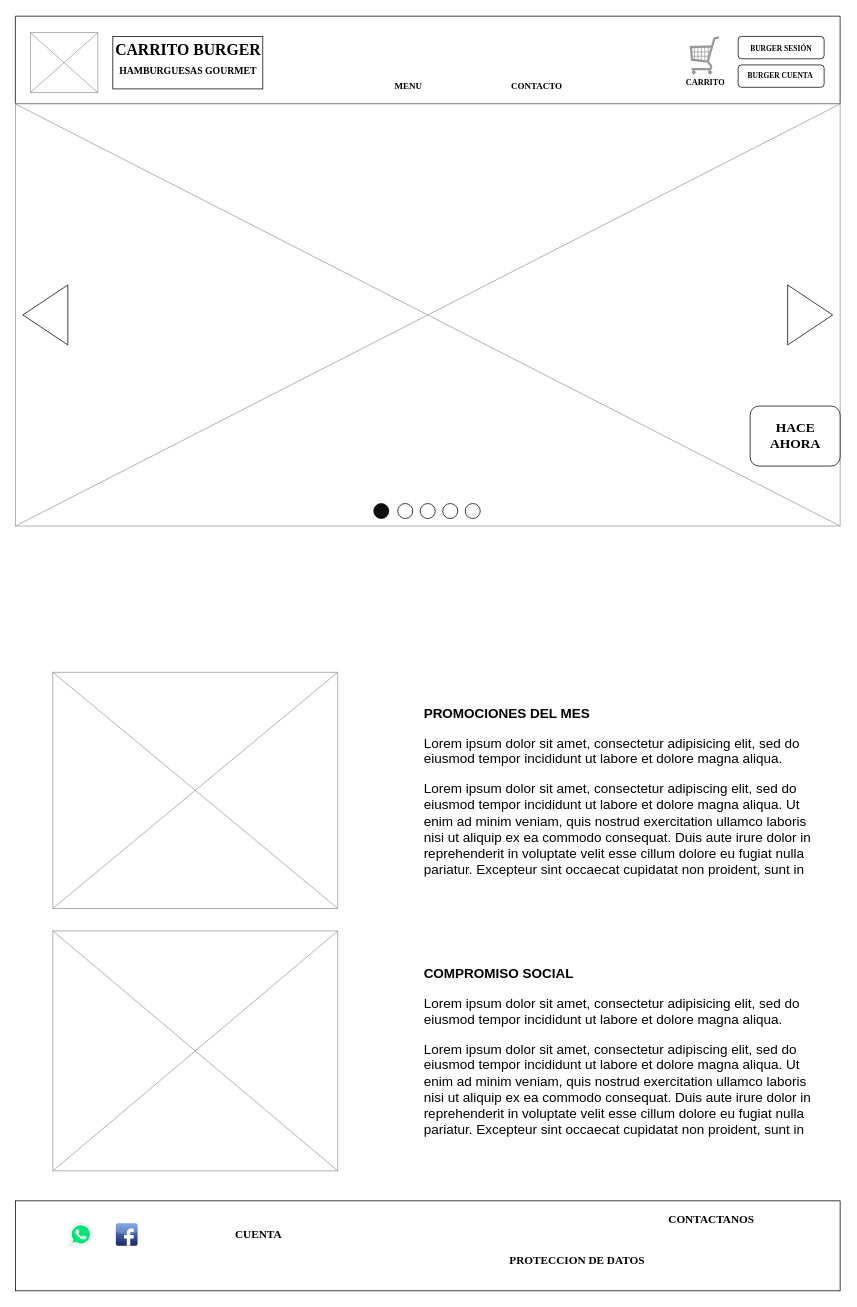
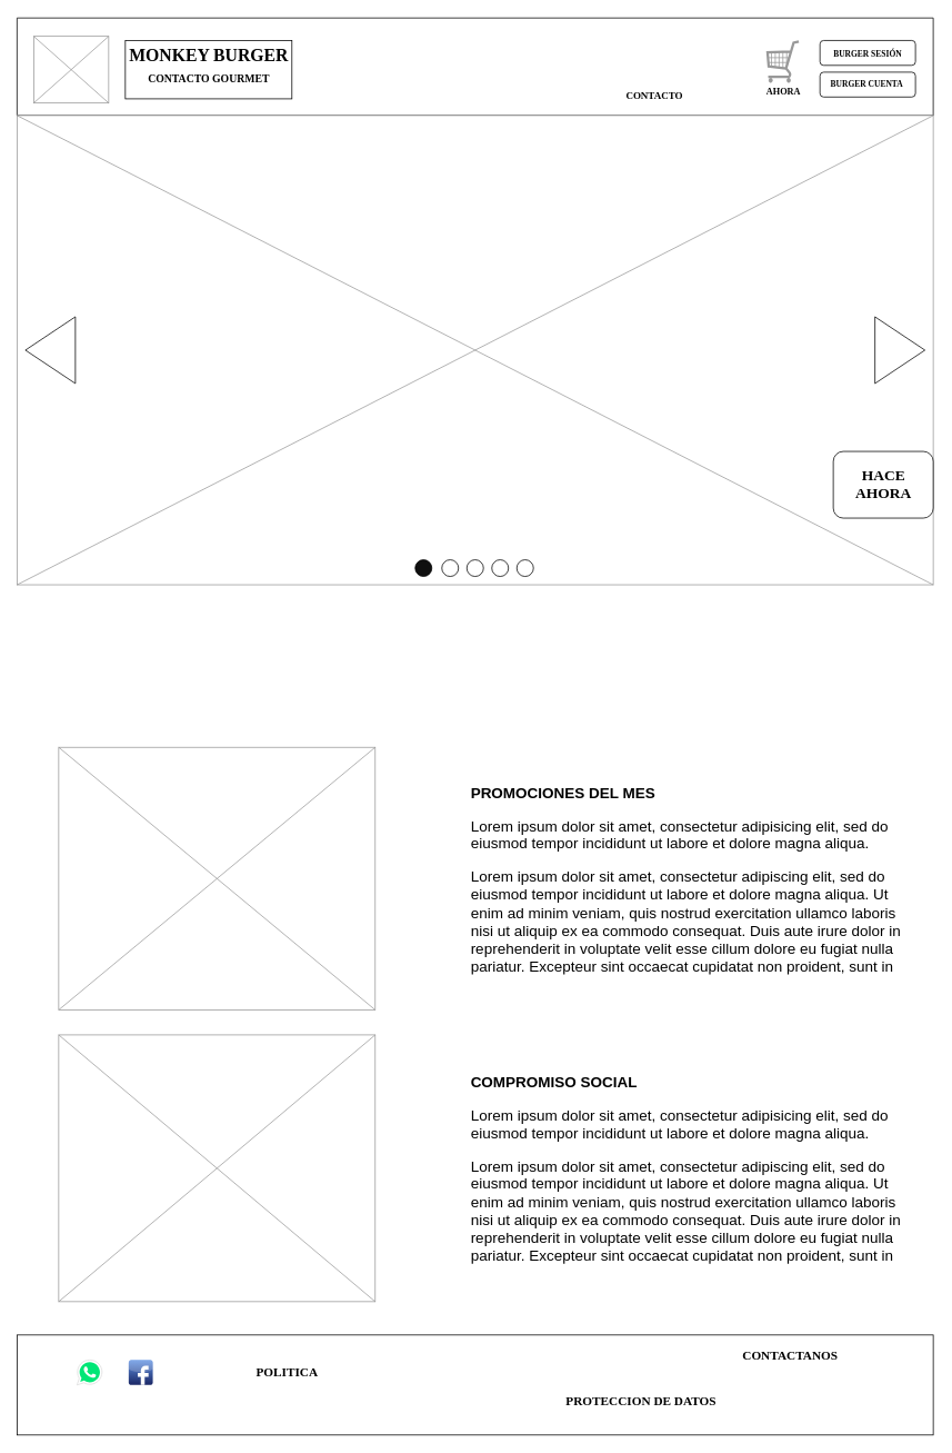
  <mxCell id="0" />
  <mxCell id="1" parent="0" />
  <mxCell id="2" value="" style="group" vertex="1" connectable="0" parent="1"><mxGeometry x="20.003" y="20.997" width="1100" height="117" as="geometry" /></mxCell>
  <mxCell id="3" value="" style="verticalLabelPosition=bottom;verticalAlign=top;html=1;shape=mxgraph.basic.rect;fillColor2=none;strokeWidth=1;size=20;indent=5;" vertex="1" parent="2"><mxGeometry width="1100" height="117" as="geometry" /></mxCell>
  <mxCell id="4" value="" style="rounded=0;whiteSpace=wrap;html=1;" vertex="1" parent="2"><mxGeometry x="130" y="27" width="200" height="70" as="geometry" /></mxCell>
- <mxCell id="5" value="&lt;h1 style=&quot;font-size: 21px;&quot;&gt;&lt;b style=&quot;font-size: 21px;&quot;&gt;&lt;font face=&quot;Tahoma&quot; style=&quot;font-size: 21px;&quot;&gt;CARRITO BURGER&lt;/font&gt;&lt;/b&gt;&lt;/h1&gt;" style="text;html=1;resizable=0;autosize=1;align=center;verticalAlign=middle;points=[];fillColor=none;strokeColor=none;rounded=0;fontSize=21;" vertex="1" parent="2"><mxGeometry x="130" y="15.5" width="200" height="60" as="geometry" /></mxCell>
- <mxCell id="6" value="&lt;b style=&quot;font-size: 13px;&quot;&gt;&lt;font style=&quot;font-size: 13px;&quot;&gt;HAMBURGUESAS GOURMET&lt;/font&gt;&lt;/b&gt;" style="text;html=1;resizable=0;autosize=1;align=center;verticalAlign=middle;points=[];fillColor=none;strokeColor=none;rounded=0;fontFamily=Tahoma;fontSize=13;" vertex="1" parent="2"><mxGeometry x="130" y="62" width="200" height="20" as="geometry" /></mxCell>
+ <mxCell id="5" value="&lt;h1 style=&quot;font-size: 21px;&quot;&gt;&lt;b style=&quot;font-size: 21px;&quot;&gt;&lt;font face=&quot;Tahoma&quot; style=&quot;font-size: 21px;&quot;&gt;MONKEY BURGER&lt;/font&gt;&lt;/b&gt;&lt;/h1&gt;" style="text;html=1;resizable=0;autosize=1;align=center;verticalAlign=middle;points=[];fillColor=none;strokeColor=none;rounded=0;fontSize=21;" vertex="1" parent="2"><mxGeometry x="130" y="15.5" width="200" height="60" as="geometry" /></mxCell>
+ <mxCell id="6" value="&lt;b style=&quot;font-size: 13px;&quot;&gt;&lt;font style=&quot;font-size: 13px;&quot;&gt;CONTACTO GOURMET&lt;/font&gt;&lt;/b&gt;" style="text;html=1;resizable=0;autosize=1;align=center;verticalAlign=middle;points=[];fillColor=none;strokeColor=none;rounded=0;fontFamily=Tahoma;fontSize=13;" vertex="1" parent="2"><mxGeometry x="130" y="62" width="200" height="20" as="geometry" /></mxCell>
  <mxCell id="7" value="" style="verticalLabelPosition=bottom;shadow=0;dashed=0;align=center;html=1;verticalAlign=top;strokeWidth=1;shape=mxgraph.mockup.graphics.simpleIcon;strokeColor=#999999;fontFamily=Tahoma;fontSize=13;fontColor=#FFFF33;" vertex="1" parent="2"><mxGeometry x="20" y="22" width="90" height="80" as="geometry" /></mxCell>
- <mxCell id="8" value="&lt;span style=&quot;font-size: 12px&quot;&gt;&lt;b&gt;MENU&lt;/b&gt;&lt;/span&gt;" style="text;html=1;resizable=0;autosize=1;align=center;verticalAlign=middle;points=[];fillColor=none;strokeColor=none;rounded=0;fontFamily=Tahoma;fontSize=13;fontColor=#000000;" vertex="1" parent="2"><mxGeometry x="499" y="82" width="50" height="20" as="geometry" /></mxCell>
- <mxCell id="9" value="&lt;span style=&quot;font-size: 12px&quot;&gt;&lt;b&gt;CONTACTO&lt;/b&gt;&lt;/span&gt;" style="text;html=1;resizable=0;autosize=1;align=center;verticalAlign=middle;points=[];fillColor=none;strokeColor=none;rounded=0;fontFamily=Tahoma;fontSize=13;fontColor=#000000;" vertex="1" parent="2"><mxGeometry x="654.67" y="83" width="80" height="20" as="geometry" /></mxCell>
+ <mxCell id="9" value="&lt;span style=&quot;font-size: 12px&quot;&gt;&lt;b&gt;CONTACTO&lt;/b&gt;&lt;/span&gt;" style="text;html=1;resizable=0;autosize=1;align=center;verticalAlign=middle;points=[];fillColor=none;strokeColor=none;rounded=0;fontFamily=Tahoma;fontSize=13;fontColor=#000000;" vertex="1" parent="2"><mxGeometry x="724.67" y="83" width="80" height="20" as="geometry" /></mxCell>
  <mxCell id="10" value="&lt;span style=&quot;font-size: 10px&quot;&gt;&lt;b style=&quot;font-size: 10px&quot;&gt;BURGER SESIÓN&lt;br style=&quot;font-size: 10px&quot;&gt;&lt;br style=&quot;font-size: 10px&quot;&gt;&lt;/b&gt;&lt;/span&gt;" style="text;html=1;resizable=0;autosize=1;align=center;verticalAlign=middle;points=[];fillColor=none;strokeColor=none;rounded=0;fontFamily=Tahoma;fontSize=10;fontColor=#000000;" vertex="1" parent="2"><mxGeometry x="971" y="34.0" width="100" height="30" as="geometry" /></mxCell>
  <mxCell id="11" value="&lt;span style=&quot;font-size: 10px&quot;&gt;&lt;b style=&quot;font-size: 10px&quot;&gt;BURGER CUENTA&lt;br style=&quot;font-size: 10px&quot;&gt;&lt;/b&gt;&lt;/span&gt;" style="text;html=1;resizable=0;autosize=1;align=center;verticalAlign=middle;points=[];fillColor=none;strokeColor=none;rounded=0;fontFamily=Tahoma;fontSize=10;fontColor=#000000;" vertex="1" parent="2"><mxGeometry x="975" y="69.5" width="90" height="20" as="geometry" /></mxCell>
  <mxCell id="12" value="" style="verticalLabelPosition=bottom;shadow=0;dashed=0;align=center;html=1;verticalAlign=top;strokeWidth=1;shape=mxgraph.mockup.misc.shoppingCart;strokeColor=#999999;fontFamily=Tahoma;fontSize=19;fontColor=#000000;" vertex="1" parent="2"><mxGeometry x="899.837" y="27.003" width="39.67" height="50.83" as="geometry" /></mxCell>
  <mxCell id="13" value="" style="rounded=1;whiteSpace=wrap;html=1;strokeColor=default;fillColor=none;" vertex="1" parent="2"><mxGeometry x="963.997" y="27.003" width="114.67" height="29.83" as="geometry" /></mxCell>
  <mxCell id="14" value="" style="rounded=1;whiteSpace=wrap;html=1;strokeColor=default;fillColor=none;" vertex="1" parent="2"><mxGeometry x="963.997" y="65.003" width="114.67" height="29.83" as="geometry" /></mxCell>
- <mxCell id="15" value="&lt;span style=&quot;font-size: 12px&quot;&gt;&lt;b style=&quot;font-size: 11px&quot;&gt;CARRITO&lt;/b&gt;&lt;/span&gt;" style="text;html=1;resizable=0;autosize=1;align=center;verticalAlign=middle;points=[];fillColor=none;strokeColor=none;rounded=0;fontFamily=Tahoma;fontSize=13;fontColor=#000000;" vertex="1" parent="2"><mxGeometry x="884.67" y="77" width="70" height="20" as="geometry" /></mxCell>
+ <mxCell id="15" value="&lt;span style=&quot;font-size: 12px&quot;&gt;&lt;b style=&quot;font-size: 11px&quot;&gt;AHORA&lt;/b&gt;&lt;/span&gt;" style="text;html=1;resizable=0;autosize=1;align=center;verticalAlign=middle;points=[];fillColor=none;strokeColor=none;rounded=0;fontFamily=Tahoma;fontSize=13;fontColor=#000000;" vertex="1" parent="2"><mxGeometry x="884.67" y="77" width="70" height="20" as="geometry" /></mxCell>
  <mxCell id="16" value="" style="verticalLabelPosition=bottom;shadow=0;dashed=0;align=center;html=1;verticalAlign=top;strokeWidth=1;shape=mxgraph.mockup.graphics.simpleIcon;strokeColor=#999999;fontFamily=Tahoma;fontSize=13;fontColor=#FFFF33;" vertex="1" parent="1"><mxGeometry y="138" width="1100" height="563" as="geometry" x="20" /></mxCell>
  <mxCell id="17" value="" style="group" vertex="1" connectable="0" parent="1"><mxGeometry x="20.003" y="1600.997" width="1100" height="120" as="geometry" /></mxCell>
  <mxCell id="18" value="" style="rounded=0;whiteSpace=wrap;html=1;fontFamily=Tahoma;fontSize=19;fontColor=#000000;" vertex="1" parent="17"><mxGeometry width="1100" height="120" as="geometry" /></mxCell>
  <mxCell id="19" value="&lt;b&gt;&lt;font style=&quot;font-size: 15px&quot;&gt;CONTACTANOS&lt;/font&gt;&lt;/b&gt;" style="text;html=1;resizable=0;autosize=1;align=center;verticalAlign=middle;points=[];fillColor=none;strokeColor=none;rounded=0;fontFamily=Tahoma;fontSize=17;fontColor=#000000;" vertex="1" parent="17"><mxGeometry x="863" y="10" width="130" height="30" as="geometry" /></mxCell>
  <mxCell id="20" value="" style="dashed=0;outlineConnect=0;html=1;align=center;labelPosition=center;verticalLabelPosition=bottom;verticalAlign=top;shape=mxgraph.weblogos.whatsapp;fillColor=#00E676;strokeColor=#dddddd;fontFamily=Tahoma;fontSize=18;fontColor=#000000;" vertex="1" parent="17"><mxGeometry x="72" y="30" width="30" height="30" as="geometry" /></mxCell>
  <mxCell id="21" value="" style="dashed=0;outlineConnect=0;html=1;align=center;labelPosition=center;verticalLabelPosition=bottom;verticalAlign=top;shape=mxgraph.webicons.facebook;fillColor=#6294E4;gradientColor=#1A2665;fontFamily=Tahoma;fontSize=18;fontColor=#000000;" vertex="1" parent="17"><mxGeometry x="134" y="30" width="29" height="30" as="geometry" /></mxCell>
  <mxCell id="22" value="" style="shape=image;html=1;verticalAlign=top;verticalLabelPosition=bottom;labelBackgroundColor=#ffffff;imageAspect=0;aspect=fixed;image=https://cdn3.iconfinder.com/data/icons/2018-social-media-logotypes/1000/2018_social_media_popular_app_logo_instagram-128.png;fontFamily=Tahoma;fontSize=18;fontColor=#000000;" vertex="1" parent="17"><mxGeometry x="196" y="30" width="30" height="30" as="geometry" /></mxCell>
- <mxCell id="23" value="&lt;b&gt;&lt;font style=&quot;font-size: 15px&quot;&gt;CUENTA&lt;/font&gt;&lt;/b&gt;" style="text;html=1;resizable=0;autosize=1;align=center;verticalAlign=middle;points=[];fillColor=none;strokeColor=none;rounded=0;fontFamily=Tahoma;fontSize=17;fontColor=#000000;" vertex="1" parent="17"><mxGeometry x="279" y="30" width="90" height="30" as="geometry" /></mxCell>
+ <mxCell id="23" value="&lt;b&gt;&lt;font style=&quot;font-size: 15px&quot;&gt;POLITICA&lt;/font&gt;&lt;/b&gt;" style="text;html=1;resizable=0;autosize=1;align=center;verticalAlign=middle;points=[];fillColor=none;strokeColor=none;rounded=0;fontFamily=Tahoma;fontSize=17;fontColor=#000000;" vertex="1" parent="17"><mxGeometry x="279" y="30" width="90" height="30" as="geometry" /></mxCell>
  <mxCell id="24" value="&lt;b&gt;&lt;font style=&quot;font-size: 15px&quot;&gt;PROTECCION DE DATOS&lt;/font&gt;&lt;/b&gt;" style="text;html=1;resizable=0;autosize=1;align=center;verticalAlign=middle;points=[];fillColor=none;strokeColor=none;rounded=0;fontFamily=Tahoma;fontSize=17;fontColor=#000000;" vertex="1" parent="17"><mxGeometry x="649" y="65" width="200" height="30" as="geometry" /></mxCell>
  <mxCell id="25" value="" style="rounded=1;whiteSpace=wrap;html=1;fontFamily=Tahoma;fontSize=10;fontColor=#000000;" vertex="1" parent="1"><mxGeometry x="1000.003" y="540.997" width="120" height="80" as="geometry" /></mxCell>
  <mxCell id="26" value="&lt;span style=&quot;font-size: 18px&quot;&gt;&lt;b&gt;HACE &lt;br&gt;AHORA&lt;/b&gt;&lt;/span&gt;" style="text;html=1;resizable=0;autosize=1;align=center;verticalAlign=middle;points=[];fillColor=none;strokeColor=none;rounded=0;fontFamily=Tahoma;fontSize=13;fontColor=#000000;" vertex="1" parent="1"><mxGeometry x="1020.003" y="560.997" width="80" height="40" as="geometry" /></mxCell>
  <mxCell id="27" value="" style="triangle;whiteSpace=wrap;html=1;" vertex="1" parent="1"><mxGeometry x="1050" y="379.5" width="60" height="80" as="geometry" /></mxCell>
  <mxCell id="28" value="" style="ellipse;whiteSpace=wrap;html=1;aspect=fixed;fillColor=#0F0F0F;" vertex="1" parent="1"><mxGeometry x="498.003" y="670.997" width="20" height="20" as="geometry" /></mxCell>
  <mxCell id="29" value="" style="ellipse;whiteSpace=wrap;html=1;aspect=fixed;" vertex="1" parent="1"><mxGeometry x="560.003" y="670.997" width="20" height="20" as="geometry" /></mxCell>
  <mxCell id="30" value="" style="ellipse;whiteSpace=wrap;html=1;aspect=fixed;" vertex="1" parent="1"><mxGeometry x="530.003" y="670.997" width="20" height="20" as="geometry" /></mxCell>
  <mxCell id="31" value="" style="ellipse;whiteSpace=wrap;html=1;aspect=fixed;" vertex="1" parent="1"><mxGeometry x="590.003" y="670.997" width="20" height="20" as="geometry" /></mxCell>
  <mxCell id="32" value="" style="ellipse;whiteSpace=wrap;html=1;aspect=fixed;" vertex="1" parent="1"><mxGeometry x="620.003" y="670.997" width="20" height="20" as="geometry" /></mxCell>
  <mxCell id="33" value="" style="triangle;whiteSpace=wrap;html=1;direction=west;" vertex="1" parent="1"><mxGeometry x="30.003" y="379.497" width="60" height="80" as="geometry" /></mxCell>
  <mxCell id="34" value="" style="verticalLabelPosition=bottom;shadow=0;dashed=0;align=center;html=1;verticalAlign=top;strokeWidth=1;shape=mxgraph.mockup.graphics.simpleIcon;strokeColor=#999999;fontFamily=Tahoma;fontSize=13;fontColor=#FFFF33;" vertex="1" parent="1"><mxGeometry x="70" y="896" width="380" height="315" as="geometry" /></mxCell>
  <mxCell id="35" value="" style="verticalLabelPosition=bottom;shadow=0;dashed=0;align=center;html=1;verticalAlign=top;strokeWidth=1;shape=mxgraph.mockup.graphics.simpleIcon;strokeColor=#999999;fontFamily=Tahoma;fontSize=13;fontColor=#FFFF33;" vertex="1" parent="1"><mxGeometry x="70" y="1241" width="380" height="320" as="geometry" /></mxCell>
  <mxCell id="36" value="&lt;h1 style=&quot;font-size: 18px&quot;&gt;PROMOCIONES DEL MES&lt;/h1&gt;&lt;p style=&quot;font-size: 18px&quot;&gt;&lt;font style=&quot;font-size: 18px&quot;&gt;Lorem ipsum dolor sit amet, consectetur adipisicing elit, sed do eiusmod tempor incididunt ut labore et dolore magna aliqua.&lt;/font&gt;&lt;/p&gt;&lt;font style=&quot;font-size: 18px&quot;&gt;Lorem ipsum dolor sit amet, consectetur adipiscing elit, sed do eiusmod tempor incididunt ut labore et dolore magna aliqua. Ut enim ad minim veniam, quis nostrud exercitation ullamco laboris nisi ut aliquip ex ea commodo consequat. Duis aute irure dolor in reprehenderit in voluptate velit esse cillum dolore eu fugiat nulla pariatur. Excepteur sint occaecat cupidatat non proident, sunt in culpa qui officia deserunt mollit anim id est laborum.&lt;/font&gt;" style="text;html=1;strokeColor=none;fillColor=none;spacing=5;spacingTop=-20;whiteSpace=wrap;overflow=hidden;rounded=0;fontSize=11;fontColor=#000000;" vertex="1" parent="1"><mxGeometry x="560" y="938.5" width="540" height="230" as="geometry" /></mxCell>
  <mxCell id="37" value="&lt;h1 style=&quot;font-size: 18px&quot;&gt;COMPROMISO SOCIAL&lt;/h1&gt;&lt;p style=&quot;font-size: 18px&quot;&gt;&lt;font style=&quot;font-size: 18px&quot;&gt;Lorem ipsum dolor sit amet, consectetur adipisicing elit, sed do eiusmod tempor incididunt ut labore et dolore magna aliqua.&lt;/font&gt;&lt;/p&gt;&lt;font style=&quot;font-size: 18px&quot;&gt;Lorem ipsum dolor sit amet, consectetur adipiscing elit, sed do eiusmod tempor incididunt ut labore et dolore magna aliqua. Ut enim ad minim veniam, quis nostrud exercitation ullamco laboris nisi ut aliquip ex ea commodo consequat. Duis aute irure dolor in reprehenderit in voluptate velit esse cillum dolore eu fugiat nulla pariatur. Excepteur sint occaecat cupidatat non proident, sunt in culpa qui officia deserunt mollit anim id est laborum.&lt;/font&gt;" style="text;html=1;strokeColor=none;fillColor=none;spacing=5;spacingTop=-20;whiteSpace=wrap;overflow=hidden;rounded=0;fontSize=11;fontColor=#000000;" vertex="1" parent="1"><mxGeometry x="560" y="1286" width="540" height="230" as="geometry" /></mxCell>
